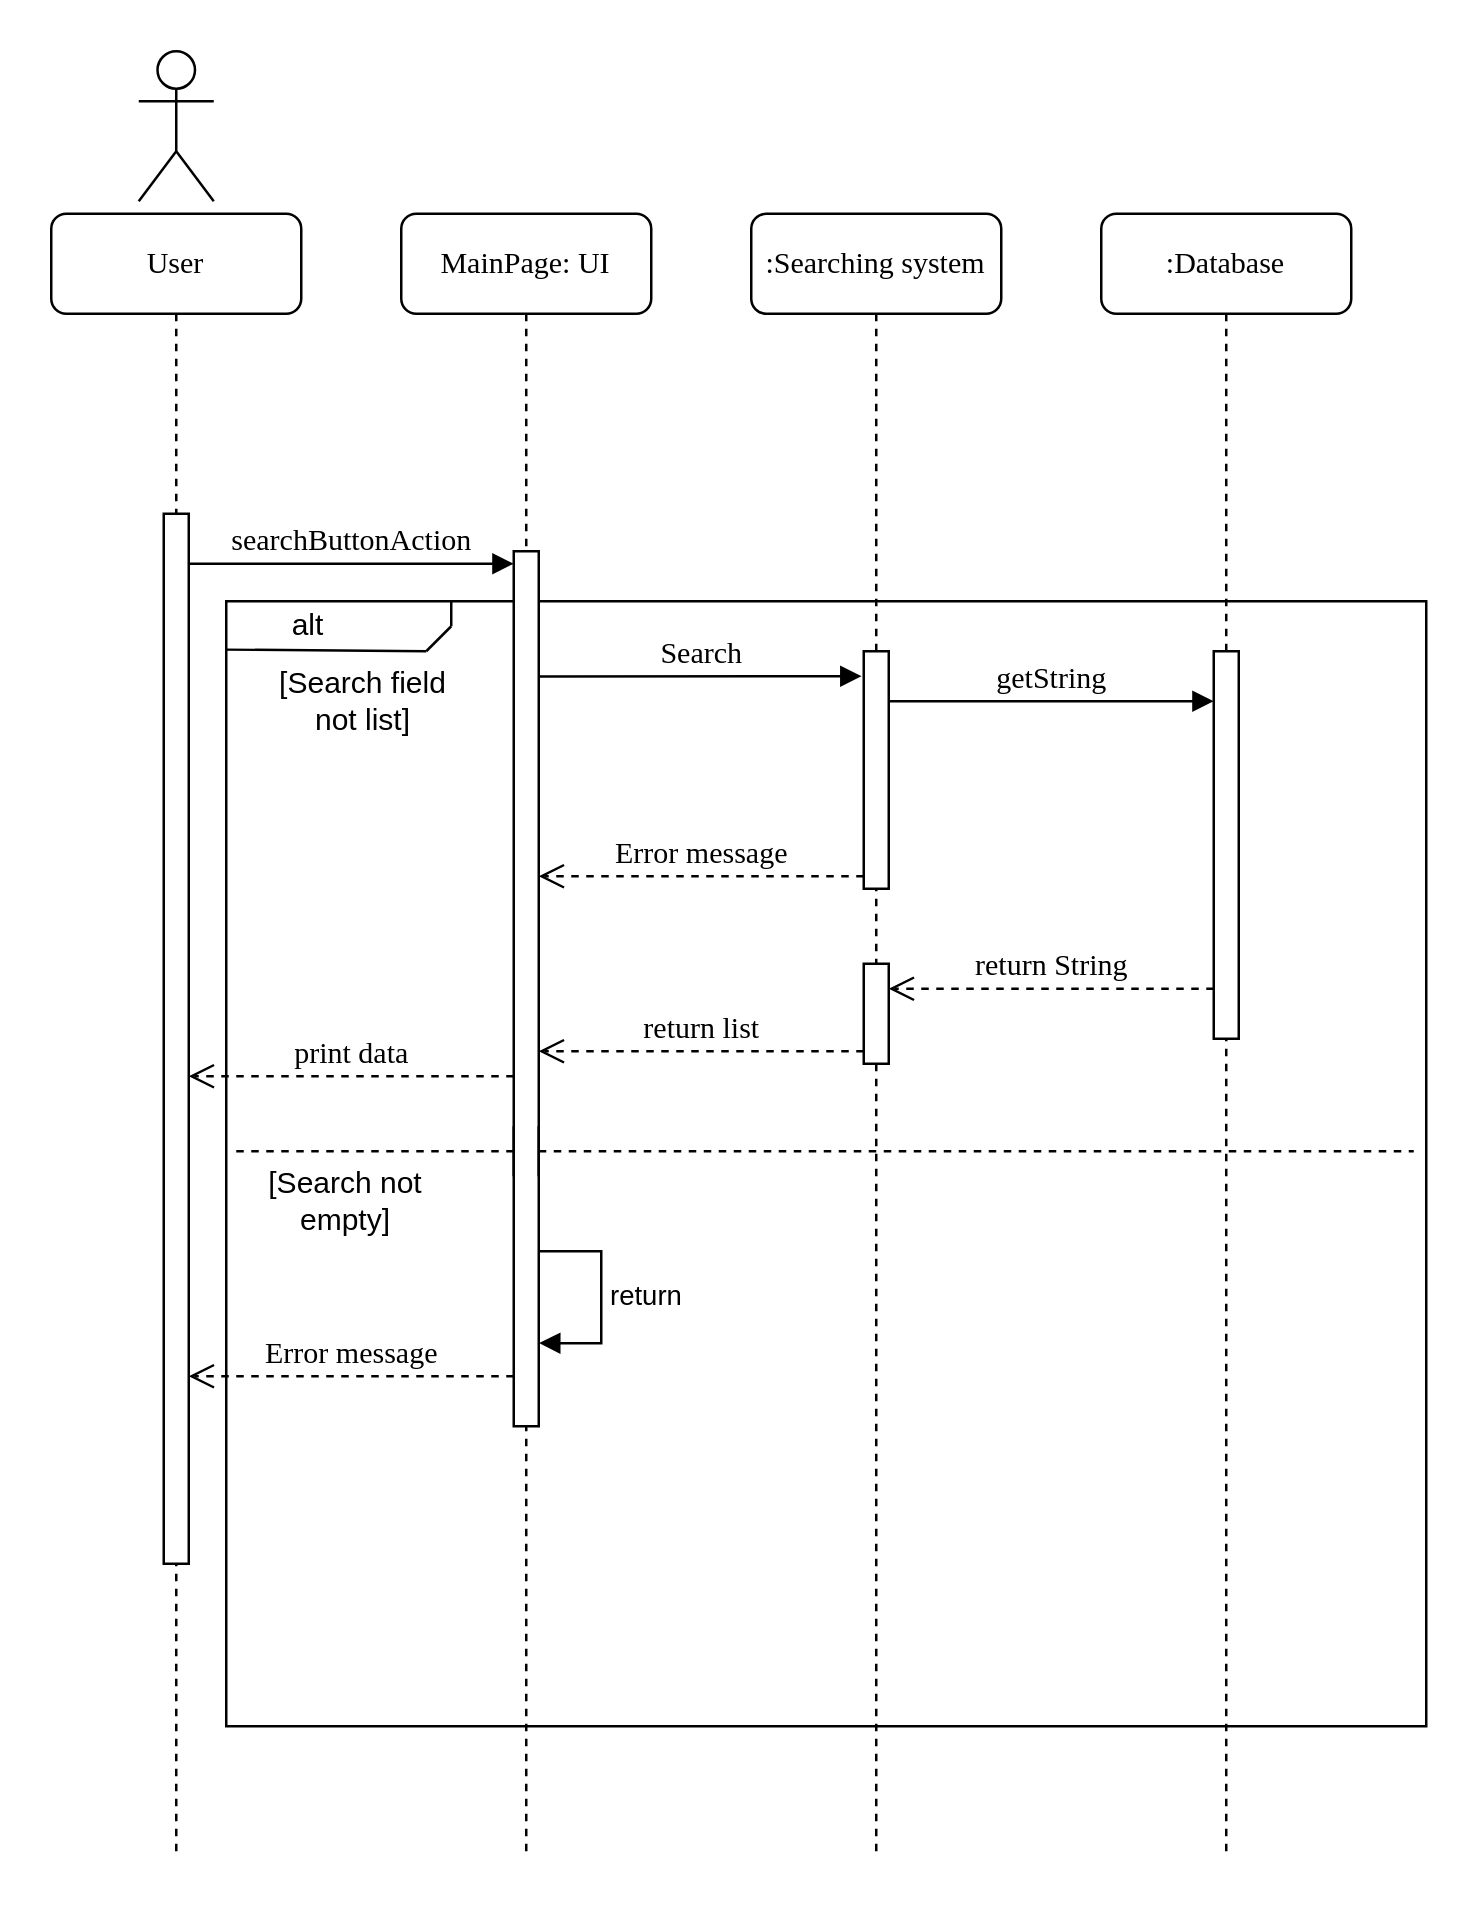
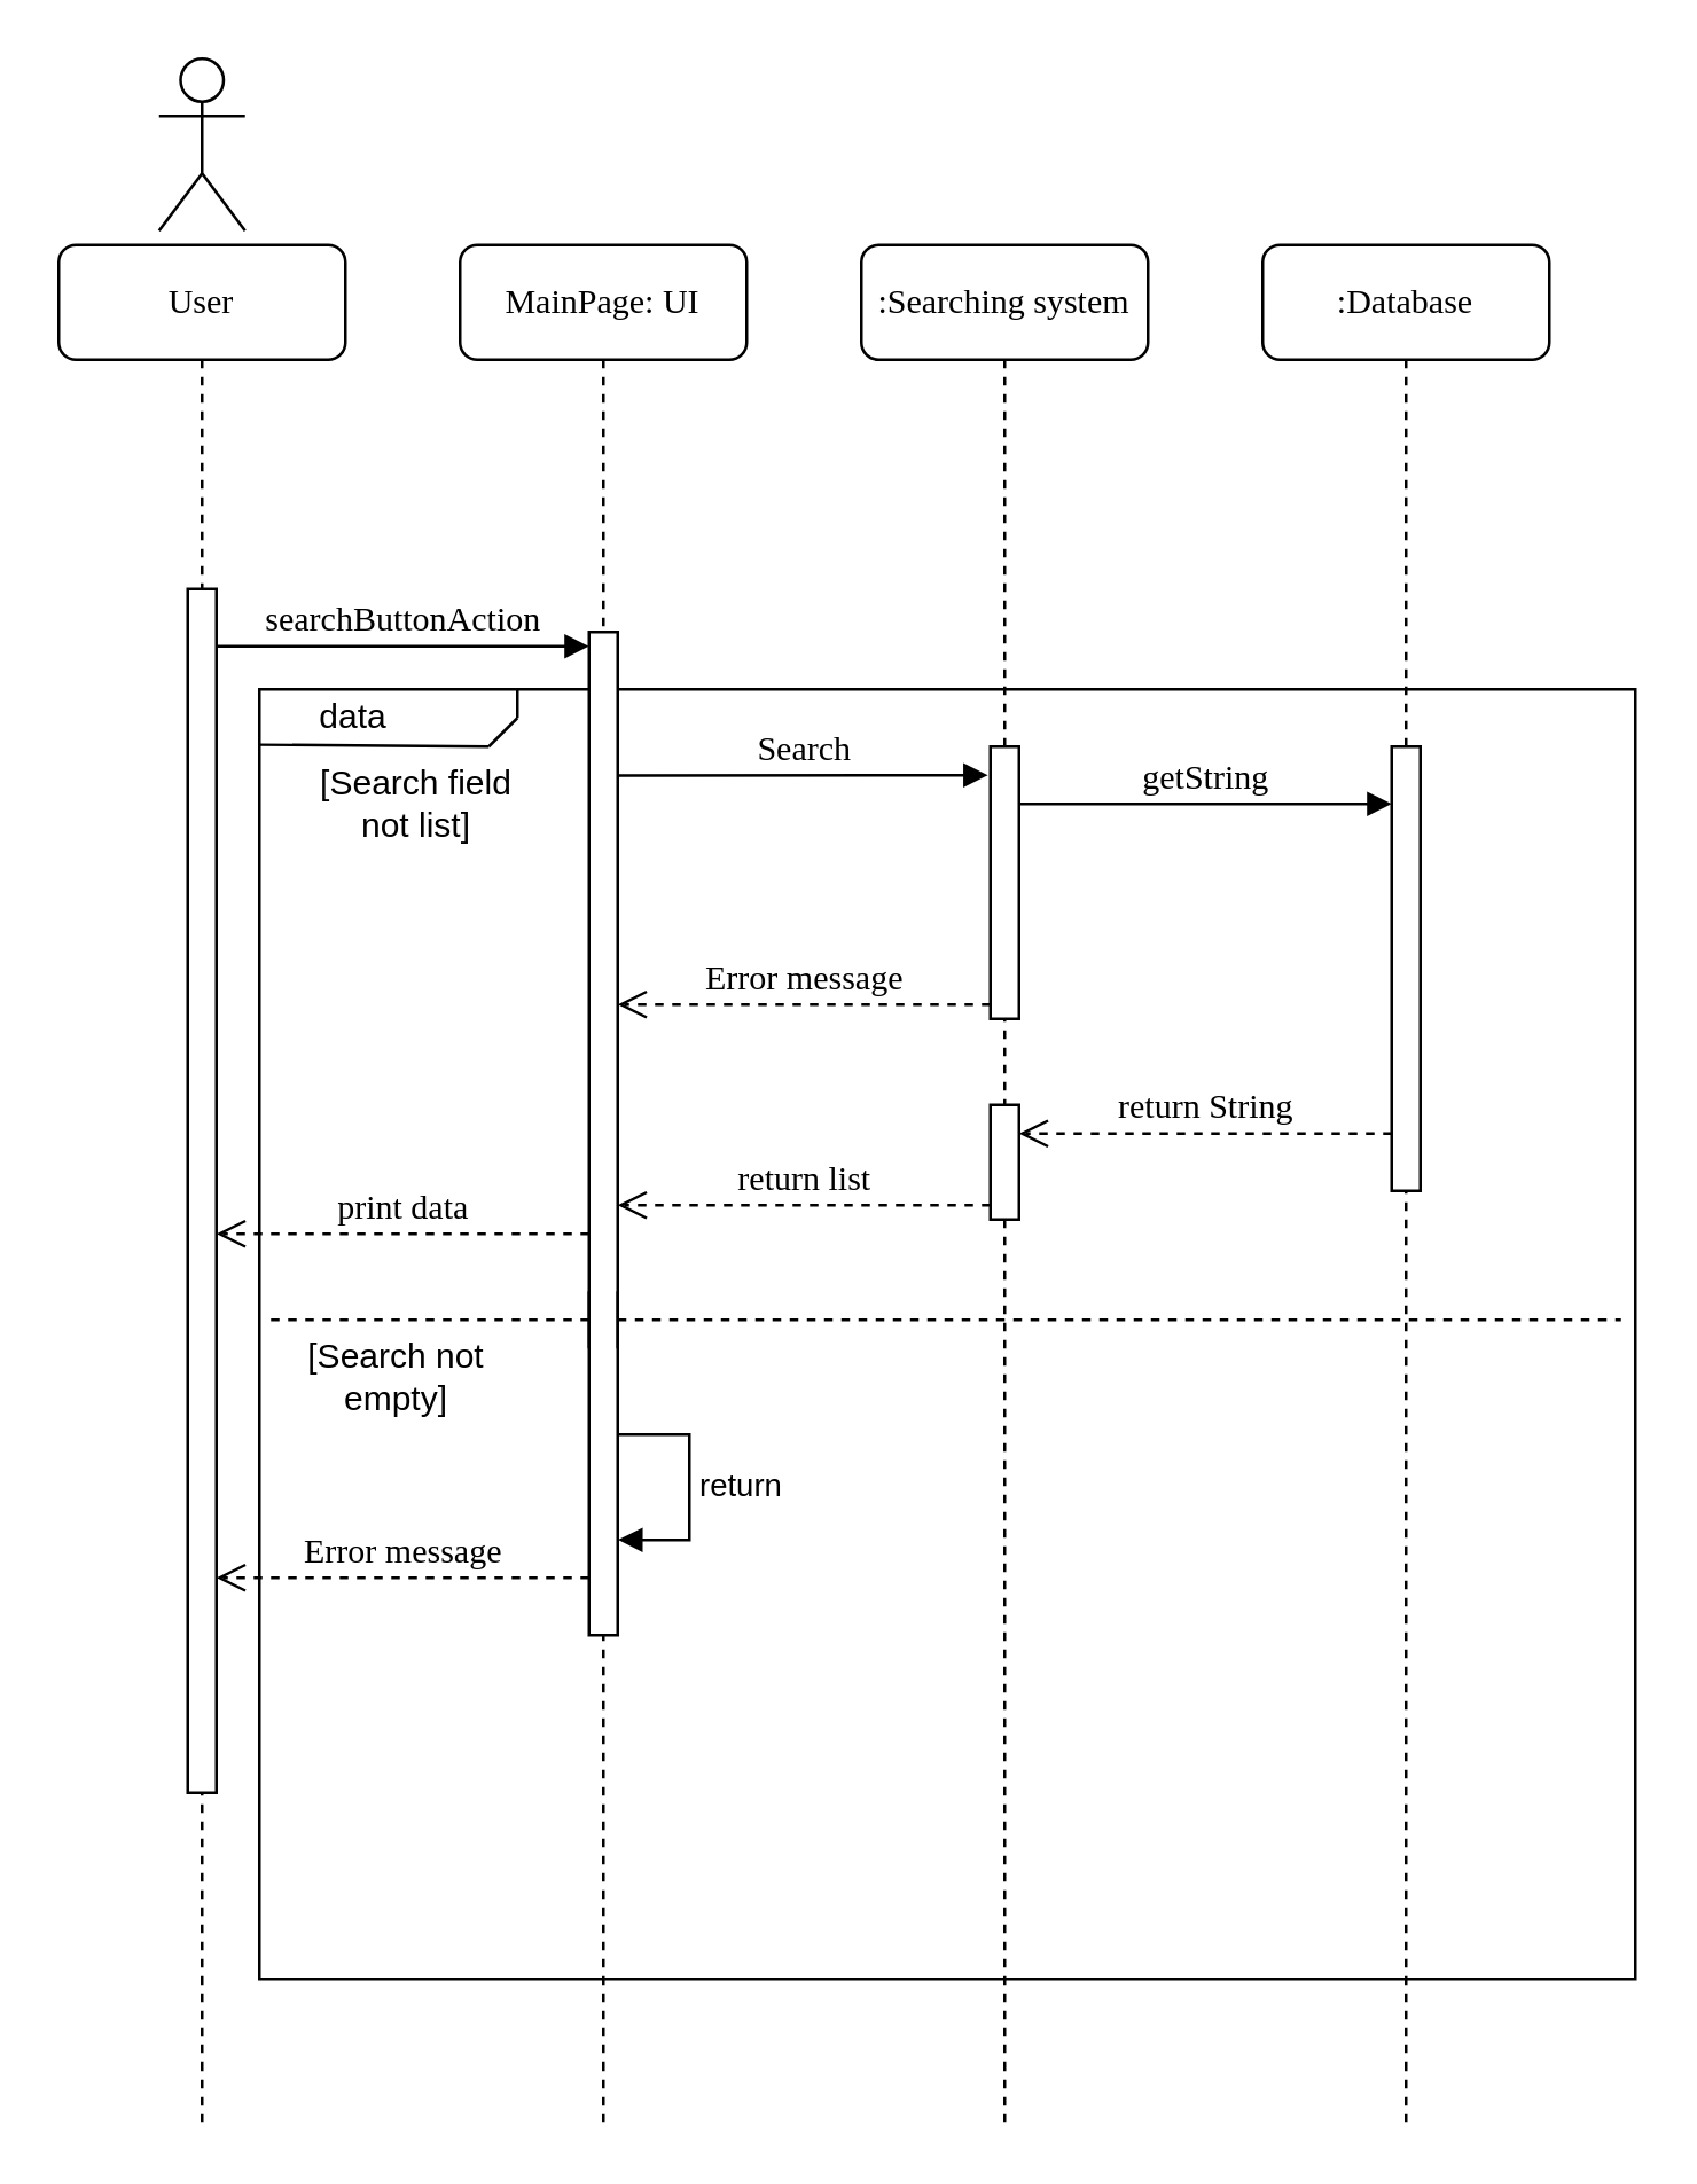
  <mxCell id="0" />
  <mxCell id="1" parent="0" />
  <mxCell id="2" value="" style="rounded=0;whiteSpace=wrap;html=1;" vertex="1" parent="1"><mxGeometry x="90" y="240" width="480" height="450" as="geometry" /></mxCell>
  <mxCell id="3" value="User" style="shape=umlLifeline;perimeter=lifelinePerimeter;whiteSpace=wrap;html=1;container=1;collapsible=0;recursiveResize=0;outlineConnect=0;rounded=1;shadow=0;comic=0;labelBackgroundColor=none;strokeWidth=1;fontFamily=Verdana;fontSize=12;align=center;" parent="1" vertex="1"><mxGeometry x="20" y="85" width="100" height="655" as="geometry" /></mxCell>
  <mxCell id="4" value="" style="html=1;points=[];perimeter=orthogonalPerimeter;rounded=0;shadow=0;comic=0;labelBackgroundColor=none;strokeWidth=1;fontFamily=Verdana;fontSize=12;align=center;" parent="3" vertex="1"><mxGeometry x="45" y="120" width="10" height="420" as="geometry" /></mxCell>
  <mxCell id="5" value="MainPage: UI" style="shape=umlLifeline;perimeter=lifelinePerimeter;whiteSpace=wrap;html=1;container=1;collapsible=0;recursiveResize=0;outlineConnect=0;rounded=1;shadow=0;comic=0;labelBackgroundColor=none;strokeWidth=1;fontFamily=Verdana;fontSize=12;align=center;" parent="1" vertex="1"><mxGeometry x="160" y="85" width="100" height="655" as="geometry" /></mxCell>
  <mxCell id="6" value=":Searching system" style="shape=umlLifeline;perimeter=lifelinePerimeter;whiteSpace=wrap;html=1;container=1;collapsible=0;recursiveResize=0;outlineConnect=0;rounded=1;shadow=0;comic=0;labelBackgroundColor=none;strokeWidth=1;fontFamily=Verdana;fontSize=12;align=center;" parent="1" vertex="1"><mxGeometry x="300" y="85" width="100" height="655" as="geometry" /></mxCell>
  <mxCell id="7" value="" style="html=1;points=[];perimeter=orthogonalPerimeter;rounded=0;shadow=0;comic=0;labelBackgroundColor=none;strokeWidth=1;fontFamily=Verdana;fontSize=12;align=center;" parent="6" vertex="1"><mxGeometry x="45" y="175" width="10" height="95" as="geometry" /></mxCell>
  <mxCell id="8" value="return list" style="html=1;verticalAlign=bottom;endArrow=open;dashed=1;endSize=8;labelBackgroundColor=none;fontFamily=Verdana;fontSize=12;edgeStyle=elbowEdgeStyle;elbow=vertical;" edge="1" parent="6"><mxGeometry relative="1" as="geometry"><mxPoint x="-85" y="335" as="targetPoint" /><Array as="points"><mxPoint x="-10" y="335" /><mxPoint x="20" y="335" /></Array><mxPoint x="45" y="335" as="sourcePoint" /></mxGeometry></mxCell>
  <mxCell id="9" value="" style="html=1;points=[];perimeter=orthogonalPerimeter;rounded=0;shadow=0;comic=0;labelBackgroundColor=none;strokeWidth=1;fontFamily=Verdana;fontSize=12;align=center;" vertex="1" parent="6"><mxGeometry x="45" y="300" width="10" height="40" as="geometry" /></mxCell>
  <mxCell id="10" value=":Database" style="shape=umlLifeline;perimeter=lifelinePerimeter;whiteSpace=wrap;html=1;container=1;collapsible=0;recursiveResize=0;outlineConnect=0;rounded=1;shadow=0;comic=0;labelBackgroundColor=none;strokeWidth=1;fontFamily=Verdana;fontSize=12;align=center;" parent="1" vertex="1"><mxGeometry x="440" y="85" width="100" height="655" as="geometry" /></mxCell>
  <mxCell id="11" value="" style="html=1;points=[];perimeter=orthogonalPerimeter;rounded=0;shadow=0;comic=0;labelBackgroundColor=none;strokeWidth=1;fontFamily=Verdana;fontSize=12;align=center;" vertex="1" parent="10"><mxGeometry x="45" y="175" width="10" height="155" as="geometry" /></mxCell>
  <mxCell id="12" value="" style="html=1;points=[];perimeter=orthogonalPerimeter;rounded=0;shadow=0;comic=0;labelBackgroundColor=none;strokeWidth=1;fontFamily=Verdana;fontSize=12;align=center;" parent="1" vertex="1"><mxGeometry x="205" y="220" width="10" height="350" as="geometry" /></mxCell>
  <mxCell id="13" value="searchButtonAction" style="html=1;verticalAlign=bottom;endArrow=block;labelBackgroundColor=none;fontFamily=Verdana;fontSize=12;edgeStyle=elbowEdgeStyle;elbow=vertical;" parent="1" source="4" target="12" edge="1"><mxGeometry relative="1" as="geometry"><mxPoint x="130" y="225" as="sourcePoint" /><Array as="points"><mxPoint x="80" y="225" /></Array></mxGeometry></mxCell>
  <mxCell id="14" value="" style="shape=umlActor;verticalLabelPosition=bottom;verticalAlign=top;html=1;outlineConnect=0;" vertex="1" parent="1"><mxGeometry x="55" y="20" width="30" height="60" as="geometry" /></mxCell>
  <mxCell id="15" value="" style="shape=umlLifeline;participant=umlActor;perimeter=lifelinePerimeter;whiteSpace=wrap;html=1;container=1;collapsible=0;recursiveResize=0;verticalAlign=top;spacingTop=36;outlineConnect=0;rotation=90;size=0;" vertex="1" parent="1"><mxGeometry x="138.75" y="403.75" width="20" height="112.5" as="geometry" /></mxCell>
  <mxCell id="16" value="" style="shape=umlLifeline;participant=umlActor;perimeter=lifelinePerimeter;whiteSpace=wrap;html=1;container=1;collapsible=0;recursiveResize=0;verticalAlign=top;spacingTop=36;outlineConnect=0;rotation=-90;size=0;" vertex="1" parent="1"><mxGeometry x="380" y="285" width="20" height="350" as="geometry" /></mxCell>
  <mxCell id="17" value="" style="endArrow=none;html=1;exitX=-0.001;exitY=0.043;exitDx=0;exitDy=0;exitPerimeter=0;" edge="1" parent="1" source="2"><mxGeometry width="50" height="50" relative="1" as="geometry"><mxPoint x="100" y="260" as="sourcePoint" /><mxPoint x="170" y="260" as="targetPoint" /></mxGeometry></mxCell>
  <mxCell id="18" value="" style="endArrow=none;html=1;" edge="1" parent="1"><mxGeometry width="50" height="50" relative="1" as="geometry"><mxPoint x="170" y="260" as="sourcePoint" /><mxPoint x="180" y="250" as="targetPoint" /></mxGeometry></mxCell>
  <mxCell id="19" value="" style="endArrow=none;html=1;" edge="1" parent="1"><mxGeometry width="50" height="50" relative="1" as="geometry"><mxPoint x="180" y="250" as="sourcePoint" /><mxPoint x="180" y="240" as="targetPoint" /></mxGeometry></mxCell>
- <mxCell id="20" value="alt" style="text;html=1;strokeColor=none;fillColor=none;align=center;verticalAlign=middle;whiteSpace=wrap;rounded=0;" vertex="1" parent="1"><mxGeometry x="102.5" y="240" width="40" height="20" as="geometry" /></mxCell>
+ <mxCell id="20" value="data" style="text;html=1;strokeColor=none;fillColor=none;align=center;verticalAlign=middle;whiteSpace=wrap;rounded=0;" vertex="1" parent="1"><mxGeometry x="102.5" y="240" width="40" height="20" as="geometry" /></mxCell>
  <mxCell id="21" value="return" style="edgeStyle=orthogonalEdgeStyle;html=1;align=left;spacingLeft=2;endArrow=block;rounded=0;entryX=1.009;entryY=0.905;entryDx=0;entryDy=0;entryPerimeter=0;" edge="1" parent="1" target="12"><mxGeometry relative="1" as="geometry"><mxPoint x="215" y="500" as="sourcePoint" /><Array as="points"><mxPoint x="240" y="500" /><mxPoint x="240" y="537" /></Array><mxPoint x="220" y="538.029" as="targetPoint" /></mxGeometry></mxCell>
  <mxCell id="22" value="Search" style="html=1;verticalAlign=bottom;endArrow=block;entryX=-0.086;entryY=0.109;labelBackgroundColor=none;fontFamily=Verdana;fontSize=12;edgeStyle=elbowEdgeStyle;elbow=vertical;entryDx=0;entryDy=0;entryPerimeter=0;" edge="1" parent="1"><mxGeometry relative="1" as="geometry"><mxPoint x="215" y="270.137" as="sourcePoint" /><mxPoint x="344.14" y="270" as="targetPoint" /></mxGeometry></mxCell>
  <mxCell id="23" value="getString" style="html=1;verticalAlign=bottom;endArrow=block;entryX=0;entryY=0;labelBackgroundColor=none;fontFamily=Verdana;fontSize=12;edgeStyle=elbowEdgeStyle;elbow=vertical;" edge="1" parent="1"><mxGeometry relative="1" as="geometry"><mxPoint x="355" y="280" as="sourcePoint" /><mxPoint x="485" y="280" as="targetPoint" /></mxGeometry></mxCell>
  <mxCell id="24" value="return String" style="html=1;verticalAlign=bottom;endArrow=open;dashed=1;endSize=8;labelBackgroundColor=none;fontFamily=Verdana;fontSize=12;edgeStyle=elbowEdgeStyle;elbow=vertical;" edge="1" parent="1"><mxGeometry relative="1" as="geometry"><mxPoint x="355" y="395" as="targetPoint" /><Array as="points"><mxPoint x="430" y="395" /><mxPoint x="460" y="395" /></Array><mxPoint x="485" y="395" as="sourcePoint" /></mxGeometry></mxCell>
  <mxCell id="25" value="Error message" style="html=1;verticalAlign=bottom;endArrow=open;dashed=1;endSize=8;labelBackgroundColor=none;fontFamily=Verdana;fontSize=12;edgeStyle=elbowEdgeStyle;elbow=vertical;" edge="1" parent="1"><mxGeometry relative="1" as="geometry"><mxPoint x="215" y="350" as="targetPoint" /><Array as="points"><mxPoint x="290" y="350" /><mxPoint x="320" y="350" /></Array><mxPoint x="345" y="350" as="sourcePoint" /></mxGeometry></mxCell>
  <mxCell id="26" value="[Search field not list]" style="text;html=1;strokeColor=none;fillColor=none;align=center;verticalAlign=middle;whiteSpace=wrap;rounded=0;" vertex="1" parent="1"><mxGeometry x="110" y="270" width="70" height="20" as="geometry" /></mxCell>
  <mxCell id="27" value="[Search not empty]" style="text;html=1;strokeColor=none;fillColor=none;align=center;verticalAlign=middle;whiteSpace=wrap;rounded=0;" vertex="1" parent="1"><mxGeometry x="102.5" y="470" width="70" height="20" as="geometry" /></mxCell>
  <mxCell id="28" value="Error message" style="html=1;verticalAlign=bottom;endArrow=open;dashed=1;endSize=8;labelBackgroundColor=none;fontFamily=Verdana;fontSize=12;edgeStyle=elbowEdgeStyle;elbow=vertical;" edge="1" parent="1"><mxGeometry relative="1" as="geometry"><mxPoint x="75" y="550" as="targetPoint" /><Array as="points"><mxPoint x="150" y="550" /><mxPoint x="180" y="550" /></Array><mxPoint x="205" y="550" as="sourcePoint" /></mxGeometry></mxCell>
  <mxCell id="29" value="print data" style="html=1;verticalAlign=bottom;endArrow=open;dashed=1;endSize=8;labelBackgroundColor=none;fontFamily=Verdana;fontSize=12;edgeStyle=elbowEdgeStyle;elbow=vertical;" edge="1" parent="1"><mxGeometry relative="1" as="geometry"><mxPoint x="75" y="430" as="targetPoint" /><Array as="points"><mxPoint x="150" y="430" /><mxPoint x="180" y="430" /></Array><mxPoint x="205" y="430" as="sourcePoint" /></mxGeometry></mxCell>
